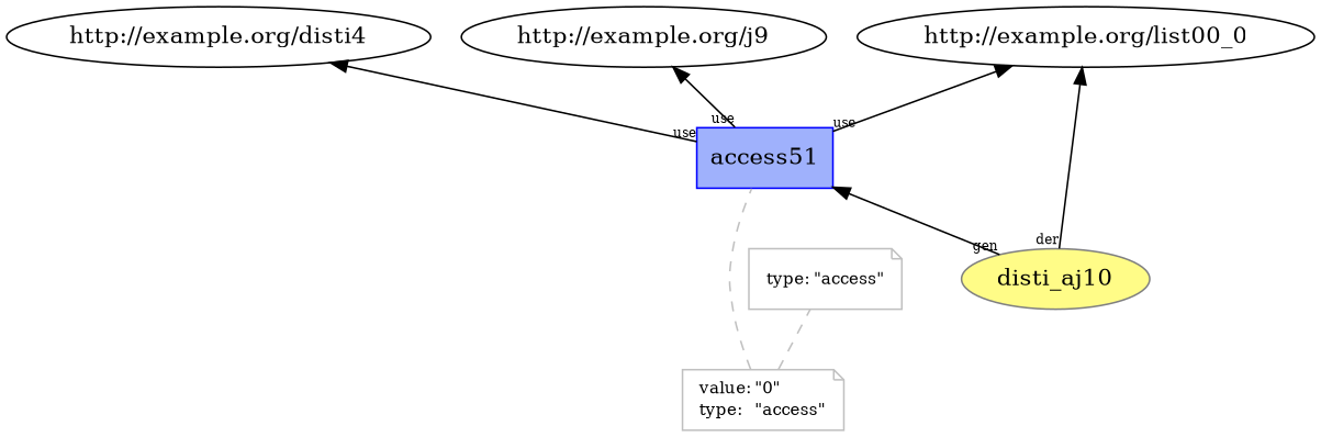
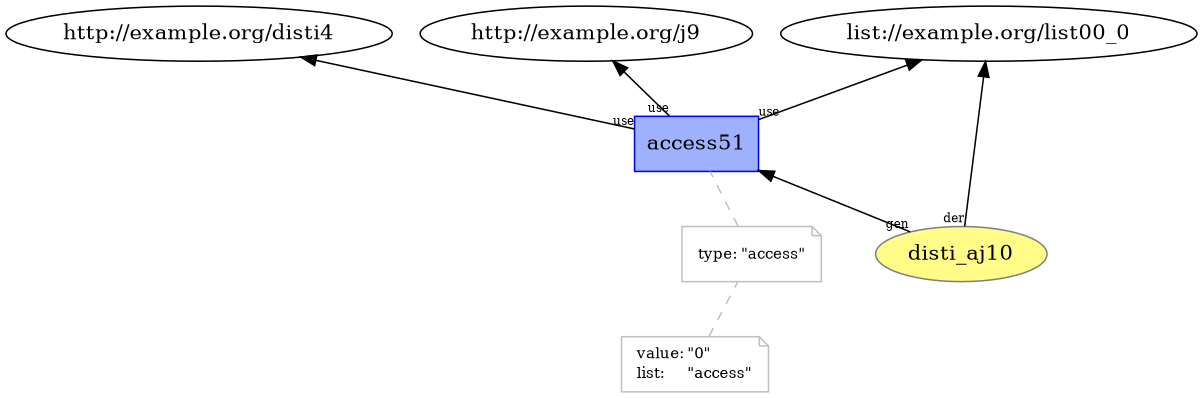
  digraph {
    rankdir=BT
    edge [labelangle=60.0 labeldistance=1.5 labelfontsize=8 rotation=20 taillabel=use]
    n1 [color="#808080" fillcolor="#FFFC87" label=disti_aj10 style=filled]
    n2 [color="#0000FF" fillcolor="#9FB1FC" label=access51 shape=polygon sides=4 style=filled]
-   "http://example.org/list00_0"
+   "http://example.org/list00_0" [label="list://example.org/list00_0"]
    "http://example.org/disti4"
    "http://example.org/j9"
-   n6 [color=gray fontcolor=black fontsize=10 label=<<TABLE cellpadding="0" border="0"> 	<TR> 	    <TD align="left">value:</TD> 	    <TD align="left">&quot;0&quot;</TD> 	</TR> 	<TR> 	    <TD align="left">type:</TD> 	    <TD align="left">&quot;access&quot;</TD> 	</TR> </TABLE>> shape=note]
+   n6 [color=gray fontcolor=black fontsize=10 label=<<TABLE cellpadding="0" border="0"> 	<TR> 	    <TD align="left">value:</TD> 	    <TD align="left">&quot;0&quot;</TD> 	</TR> 	<TR> 	    <TD align="left">list:</TD> 	    <TD align="left">&quot;access&quot;</TD> 	</TR> </TABLE>> shape=note]
    n7 [color=gray fontcolor=black fontsize=10 label=<<TABLE cellpadding="0" border="0"> 	<TR> 	    <TD align="left">type:</TD> 	    <TD align="left">&quot;access&quot;</TD> 	</TR> </TABLE>> shape=note]
    n1 -> n2 [taillabel=gen]
    n1 -> "http://example.org/list00_0" [taillabel=der]
    n2 -> "http://example.org/list00_0"
    n2 -> "http://example.org/disti4"
    n2 -> "http://example.org/j9"
    n6 -> n7 [arrowhead=none color=gray style=dashed labelangle="" labeldistance="" labelfontsize="" rotation="" taillabel=""]
-   n6 -> n2 [arrowhead=none color=gray style=dashed labelangle="" labeldistance="" labelfontsize="" rotation="" taillabel=""]
+   n7 -> n2 [arrowhead=none color=gray style=dashed labelangle="" labeldistance="" labelfontsize="" rotation="" taillabel=""]
  }
